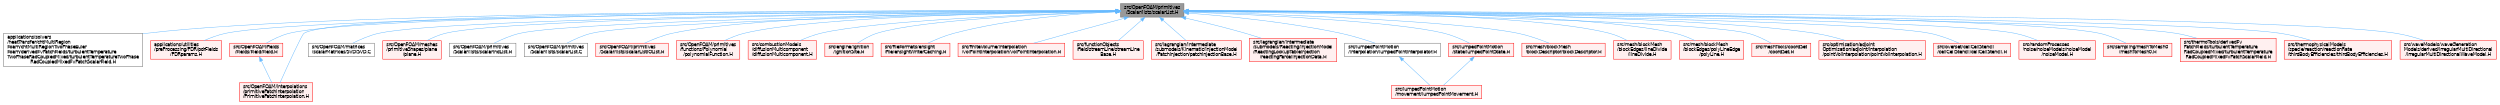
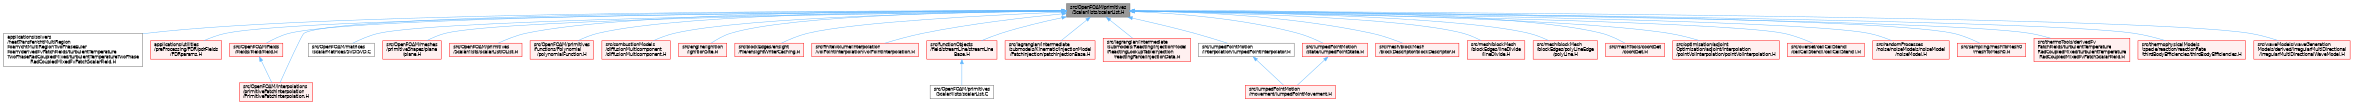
  digraph {
    node [color=red fillcolor="#FFF0F0" fontname=Helvetica fontsize=10 shape=box style=filled]
    edge [color=steelblue1 dir=back fontname=Helvetica fontsize=10 labelfontname=Helvetica labelfontsize=10 style=solid]
    n1 [color=gray40 fillcolor=grey60 fontcolor=black height=0.2 label="src/OpenFOAM/primitives\l/Scalar/lists/scalarList.H" width=0.4]
    n2 [color=grey40 fillcolor=white height=0.2 label="applications/solvers\l/heatTransfer/chtMultiRegion\lFoam/chtMultiRegionTwoPhaseEuler\lFoam/derivedFvPatchFields/turbulentTemperature\lTwoPhaseRadCoupledMixed/turbulentTemperatureTwoPhase\lRadCoupledMixedFvPatchScalarField.H" width=0.4]
    n3 [height=0.2 label="applications/utilities\l/preProcessing/PDR/pdrFields\l/PDRparams.H" width=0.4]
    n4 [height=0.2 label="src/OpenFOAM/fields\l/Fields/Field/Field.H" width=0.4]
    n5 [height=0.2 label="src/OpenFOAM/interpolations\l/primitivePatchInterpolation\l/PrimitivePatchInterpolation.H" width=0.4]
    n6 [color=grey40 fillcolor=white height=0.2 label="src/OpenFOAM/matrices\l/scalarMatrices/SVD/SVD.C" width=0.4]
    n7 [height=0.2 label="src/OpenFOAM/meshes\l/primitiveShapes/plane\l/plane.H" width=0.4]
-   n8 [color=grey40 fillcolor=white height=0.2 label="src/OpenFOAM/primitives\l/Scalar/lists/scalarIndList.H" width=0.4]
    n9 [color=grey40 fillcolor=white height=0.2 label="src/OpenFOAM/primitives\l/Scalar/lists/scalarList.C" width=0.4]
    n10 [height=0.2 label="src/OpenFOAM/primitives\l/Scalar/lists/scalarListIOList.H" width=0.4]
    n11 [height=0.2 label="src/OpenFOAM/primitives\l/functions/Polynomial\l/polynomialFunction.H" width=0.4]
    n12 [height=0.2 label="src/combustionModels\l/diffusionMulticomponent\l/diffusionMulticomponent.H" width=0.4]
    n13 [height=0.2 label="src/engine/ignition\l/ignitionSite.H" width=0.4]
-   n14 [height=0.2 label="src/fileFormats/ensight\l/file/ensightWriterCaching.H" width=0.4]
+   n14 [height=0.2 label="src/blockEdges/ensight\l/file/ensightWriterCaching.H" width=0.4]
    n15 [height=0.2 label="src/finiteVolume/interpolation\l/volPointInterpolation/volPointInterpolation.H" width=0.4]
    n16 [height=0.2 label="src/functionObjects\l/field/streamLine/streamLine\lBase.H" width=0.4]
    n17 [height=0.2 label="src/lagrangian/intermediate\l/submodels/Kinematic/InjectionModel\l/PatchInjection/patchInjectionBase.H" width=0.4]
    n18 [height=0.2 label="src/lagrangian/intermediate\l/submodels/Reacting/InjectionModel\l/ReactingLookupTableInjection\l/reactingParcelInjectionData.H" width=0.4]
    n19 [color=grey40 fillcolor=white height=0.2 label="src/lumpedPointMotion\l/interpolation/lumpedPointInterpolator.H" width=0.4]
    n20 [height=0.2 label="src/lumpedPointMotion\l/state/lumpedPointState.H" width=0.4]
    n21 [height=0.2 label="src/mesh/blockMesh\l/blockDescriptor/blockDescriptor.H" width=0.4]
    n22 [height=0.2 label="src/mesh/blockMesh\l/blockEdges/lineDivide\l/lineDivide.H" width=0.4]
    n23 [height=0.2 label="src/mesh/blockMesh\l/blockEdges/polyLineEdge\l/polyLine.H" width=0.4]
    n24 [height=0.2 label="src/meshTools/coordSet\l/coordSet.H" width=0.4]
    n25 [height=0.2 label="src/optimisation/adjoint\lOptimisation/adjoint/interpolation\l/pointVolInterpolation/pointVolInterpolation.H" width=0.4]
    n26 [height=0.2 label="src/overset/cellCellStencil\l/cellCellStencil/cellCellStencil.H" width=0.4]
    n27 [height=0.2 label="src/randomProcesses\l/noise/noiseModels/noiseModel\l/noiseModel.H" width=0.4]
    n28 [height=0.2 label="src/sampling/meshToMesh0\l/meshToMesh0.H" width=0.4]
    n29 [height=0.2 label="src/thermoTools/derivedFv\lPatchFields/turbulentTemperature\lRadCoupledMixed/turbulentTemperature\lRadCoupledMixedFvPatchScalarField.H" width=0.4]
    n30 [height=0.2 label="src/thermophysicalModels\l/specie/reaction/reactionRate\l/thirdBodyEfficiencies/thirdBodyEfficiencies.H" width=0.4]
    n31 [height=0.2 label="src/waveModels/waveGeneration\lModels/derived/irregularMultiDirectional\l/irregularMultiDirectionalWaveModel.H" width=0.4]
    n32 [height=0.2 label="src/lumpedPointMotion\l/movement/lumpedPointMovement.H" width=0.4]
    n1 -> n2
    n1 -> n3
    n1 -> n4
    n1 -> n5
    n1 -> n6
    n1 -> n7
-   n1 -> n8
-   n1 -> n9
+   n16 -> n9
    n1 -> n10
    n1 -> n11
    n1 -> n12
    n1 -> n13
    n1 -> n14
    n1 -> n15
    n1 -> n16
    n1 -> n17
    n1 -> n18
    n1 -> n19
    n1 -> n20
    n1 -> n21
    n1 -> n22
    n1 -> n23
    n1 -> n24
    n1 -> n25
    n1 -> n26
    n1 -> n27
    n1 -> n28
    n1 -> n29
    n1 -> n30
    n1 -> n31
    n4 -> n5
    n19 -> n32
    n20 -> n32
  }
